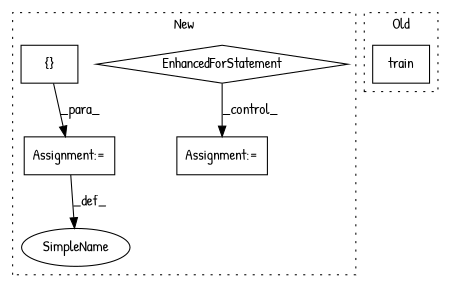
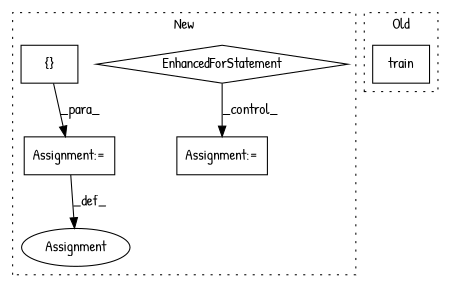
  digraph {
    fontname="Patrick Hand"
    node [a=7 fontname="Patrick Hand" l="57,2" s="26153,26253" shape=box]
    edge [fontname="Patrick Hand"]
    n1 [a=70 label=EnhancedForStatement shape=diamond]
    n2 [label="Assignment:="]
    n3 [l=1 label="Assignment:=" s=27017]
    n4 [a=4 l="1,1" label="{}" s="26237,26252"]
-   n5 [a=42 l=5 label=SimpleName s=26217 shape=ellipse]
+   n5 [a=42 l=5 label=Assignment s=26217 shape=ellipse]
    n6 [a=32 l="6,1" label=train s="24662,24811"]
    subgraph cluster_1 {
      label=New
      style=dotted
      n1
      n2
      n3
      n4
      n5
    }
    subgraph cluster_2 {
      label=Old
      style=dotted
      n6
    }
    n1 -> n3 [label=_control_]
    n2 -> n5 [label=_def_]
    n4 -> n2 [label=_para_]
  }
